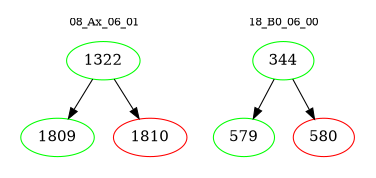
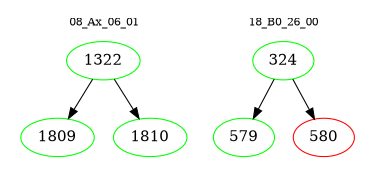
  digraph {
    node [color=green]
    edge [color=black]
    n1 [label=1322]
    n2 [label=1809]
-   n3 [color=red label=1810]
-   n4 [label=344]
+   n3 [label=1810]
+   n4 [label=324]
    n5 [label=579]
    n6 [color=red label=580]
    subgraph cluster_1 {
      color=white
      fontsize=10
      label="08_Ax_06_01"
      n1
      n2
      n3
    }
    subgraph cluster_2 {
      color=white
      fontsize=10
-     label="18_B0_06_00"
+     label="18_B0_26_00"
      n4
      n5
      n6
    }
    n1 -> n2
    n1 -> n3
    n4 -> n5
    n4 -> n6
  }
